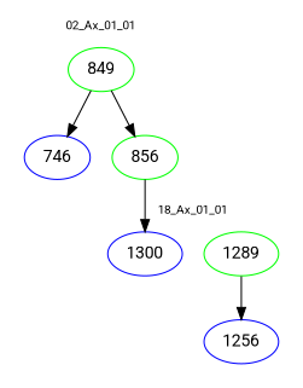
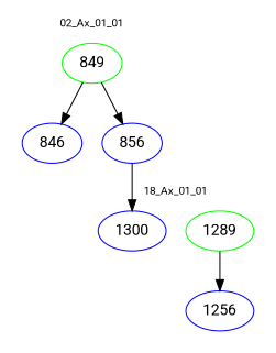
  digraph {
    fontname=Roboto
    node [color=green fontname=Roboto]
    edge [color=black fontname=Roboto]
    n1 [label=849]
-   n2 [color=blue label=746]
-   n3 [label=856]
+   n2 [color=blue label=846]
+   n3 [color=blue label=856]
    n4 [label=1289]
    n5 [color=blue label=1256]
    n6 [color=blue label=1300]
    subgraph cluster_1 {
      color=white
      fontsize=10
      label="02_Ax_01_01"
      n1
      n2
      n3
    }
    subgraph cluster_2 {
      color=white
      fontsize=10
      label="18_Ax_01_01"
      n4
      n5
      n6
    }
    n1 -> n2
    n1 -> n3
    n3 -> n6
    n4 -> n5
  }
